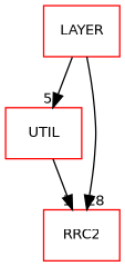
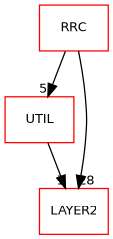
  digraph {
    compound=true
    node [color=red fillcolor=white fontname=Helvetica fontsize=10 shape=box style=filled]
    edge [labeldistance=1.5 labelfontname=Helvetica labelfontsize=10]
-   n1 [label=LAYER]
+   n1 [label=RRC]
    n2 [label=UTIL]
-   n3 [label=RRC2]
+   n3 [label=LAYER2]
    n1 -> n2 [headlabel=5]
    n1 -> n3 [headlabel=28]
    n2 -> n3 [headlabel=1]
  }
